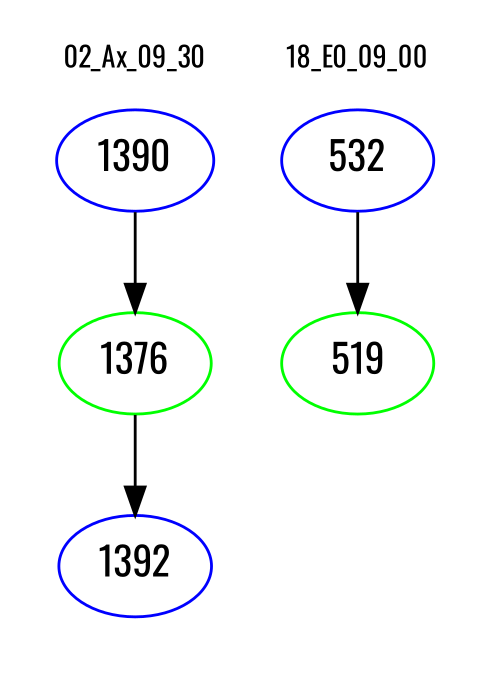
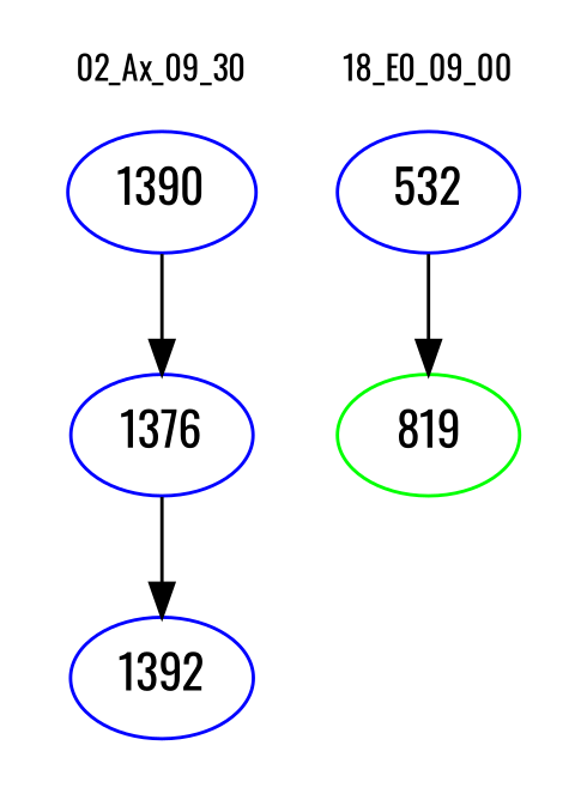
  digraph {
    fontname=Oswald
    node [color=blue fontname=Oswald]
    edge [color=black fontname=Oswald]
    n1 [label=1390]
-   n2 [color=green label=1376]
+   n2 [label=1376]
    n3 [label=1392]
    n4 [label=532]
-   n5 [color=green label=519]
+   n5 [color=green label=819]
    subgraph cluster_1 {
      color=white
      fontsize=10
      label="02_Ax_09_30"
      n1
      n2
      n3
    }
    subgraph cluster_2 {
      color=white
      fontsize=10
      label="18_E0_09_00"
      n4
      n5
    }
    n1 -> n2
    n2 -> n3
    n4 -> n5
  }
